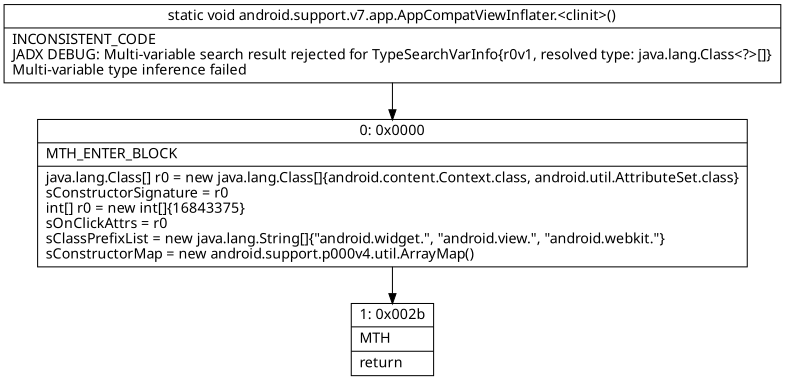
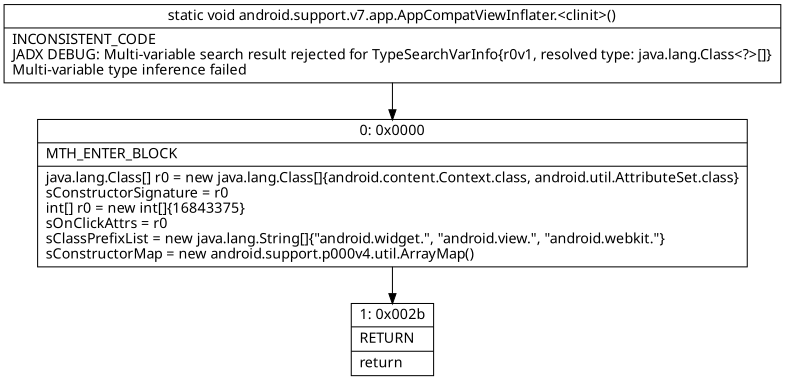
  digraph {
    fontname="Noto Sans"
    node [shape=record fontname="Noto Sans"]
    edge [fontname="Noto Sans"]
    n1 [label="{0\:\ 0x0000|MTH_ENTER_BLOCK\l|java.lang.Class[] r0 = new java.lang.Class[]\{android.content.Context.class, android.util.AttributeSet.class\}\lsConstructorSignature = r0\lint[] r0 = new int[]\{16843375\}\lsOnClickAttrs = r0\lsClassPrefixList = new java.lang.String[]\{\"android.widget.\", \"android.view.\", \"android.webkit.\"\}\lsConstructorMap = new android.support.p000v4.util.ArrayMap()\l}"]
-   n2 [label="{1\:\ 0x002b|MTH\l|return\l}"]
+   n2 [label="{1\:\ 0x002b|RETURN\l|return\l}"]
    n3 [label="{static void android.support.v7.app.AppCompatViewInflater.\<clinit\>()  | INCONSISTENT_CODE\lJADX DEBUG: Multi\-variable search result rejected for TypeSearchVarInfo\{r0v1, resolved type: java.lang.Class\<?\>[]\}\lMulti\-variable type inference failed\l}"]
    n1 -> n2
    n3 -> n1
  }
